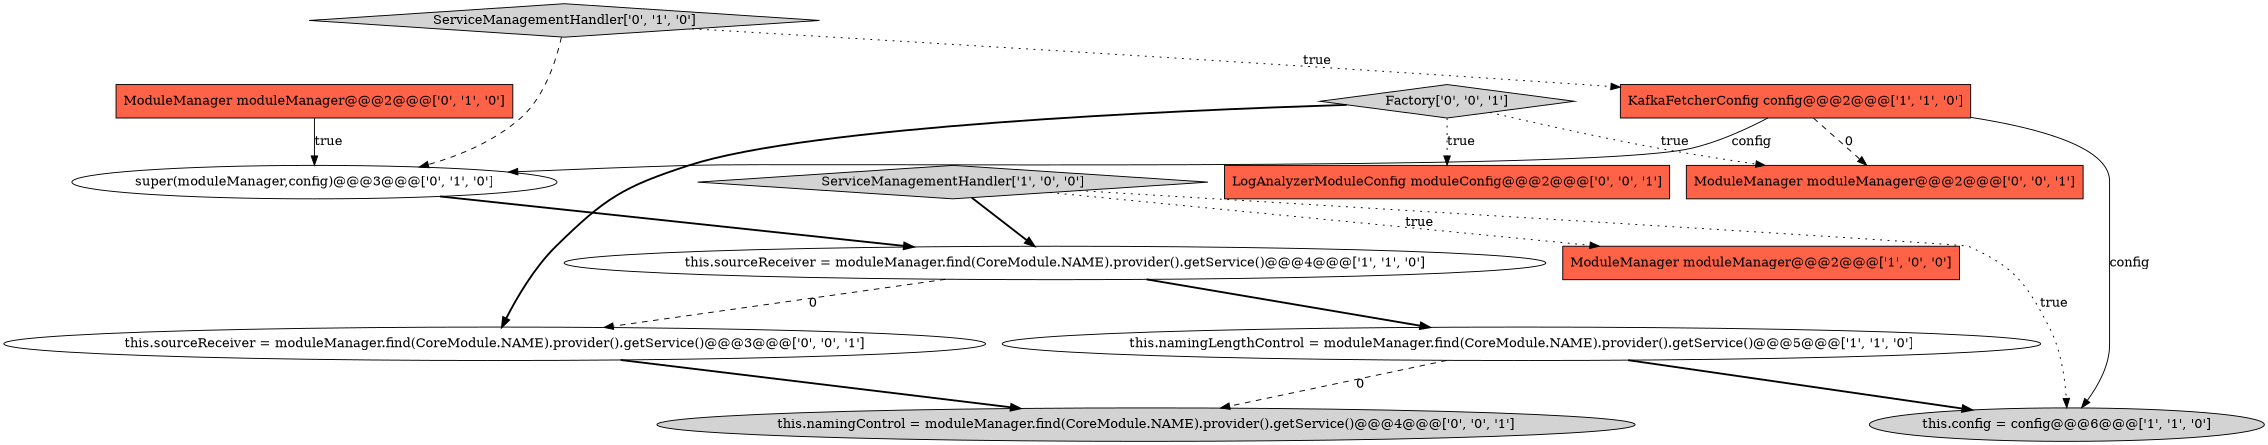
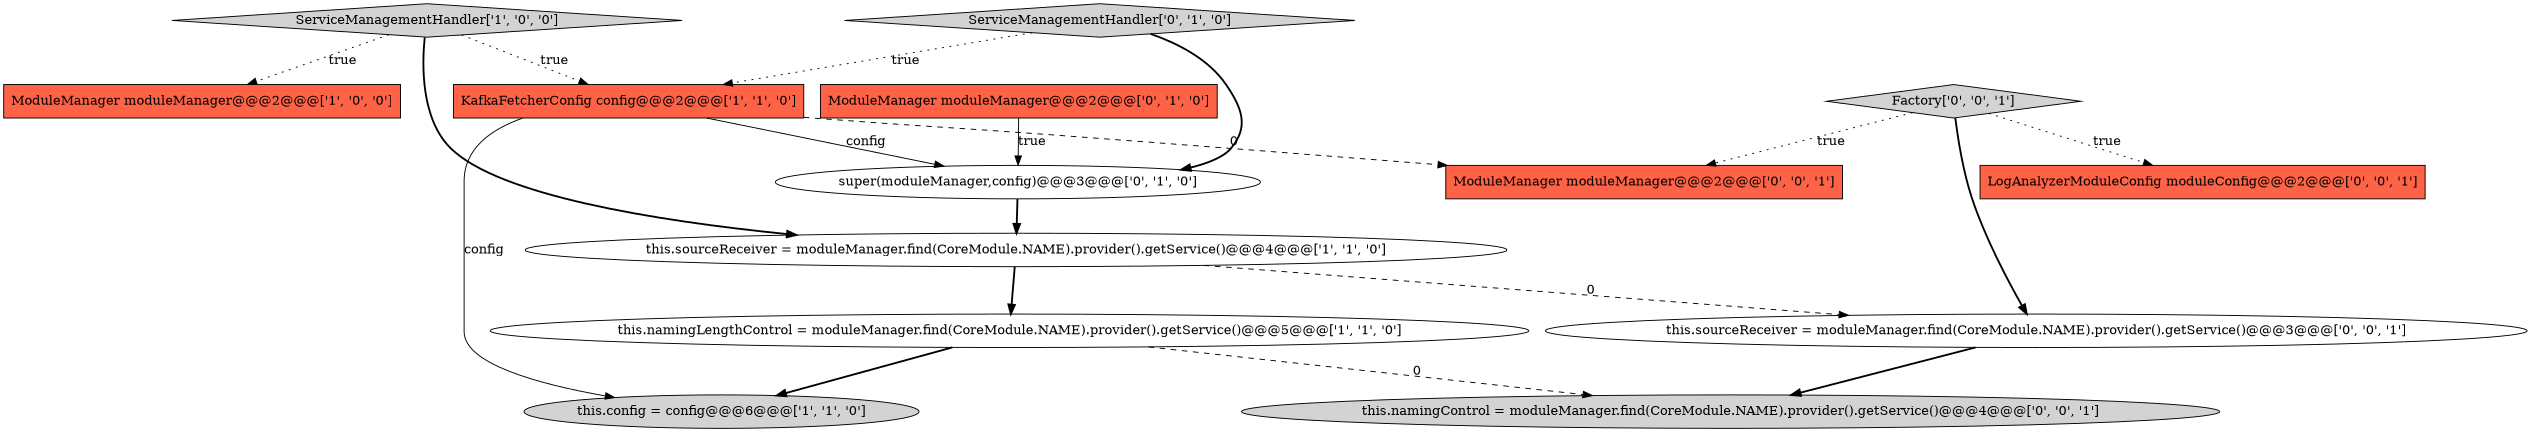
  digraph {
    fontname="DejaVu Serif"
    node [fillcolor=tomato fontname="DejaVu Serif" shape=ellipse style=filled]
    edge [fontname="DejaVu Serif" style=bold]
    n1 [label="ModuleManager moduleManager@@@2@@@['1', '0', '0']" shape=box]
    n2 [fillcolor=white label="this.sourceReceiver = moduleManager.find(CoreModule.NAME).provider().getService()@@@4@@@['1', '1', '0']"]
    n3 [fillcolor=white label="this.namingLengthControl = moduleManager.find(CoreModule.NAME).provider().getService()@@@5@@@['1', '1', '0']"]
    n4 [fillcolor=white label="this.sourceReceiver = moduleManager.find(CoreModule.NAME).provider().getService()@@@3@@@['0', '0', '1']"]
    n5 [fillcolor=lightgray label="this.namingControl = moduleManager.find(CoreModule.NAME).provider().getService()@@@4@@@['0', '0', '1']"]
    n6 [fillcolor=lightgray label="this.config = config@@@6@@@['1', '1', '0']"]
    n7 [label="LogAnalyzerModuleConfig moduleConfig@@@2@@@['0', '0', '1']" shape=box]
    n8 [fillcolor=white label="super(moduleManager,config)@@@3@@@['0', '1', '0']"]
    n9 [fillcolor=lightgray label="Factory['0', '0', '1']" shape=diamond]
    n10 [label="ModuleManager moduleManager@@@2@@@['0', '0', '1']" shape=box]
    n11 [label="ModuleManager moduleManager@@@2@@@['0', '1', '0']" shape=box]
    n12 [label="KafkaFetcherConfig config@@@2@@@['1', '1', '0']" shape=box]
    n13 [fillcolor=lightgray label="ServiceManagementHandler['1', '0', '0']" shape=diamond]
    n14 [fillcolor=lightgray label="ServiceManagementHandler['0', '1', '0']" shape=diamond]
    n2 -> n3
    n2 -> n4 [label=0 style=dashed]
    n3 -> n5 [label=0 style=dashed]
    n3 -> n6
    n4 -> n5
    n8 -> n2
    n9 -> n4
    n9 -> n7 [label=true style=dotted]
    n9 -> n10 [label=true style=dotted]
    n11 -> n8 [label=true style=solid]
    n12 -> n6 [label=config style=solid]
    n12 -> n8 [label=config style=solid]
    n12 -> n10 [label=0 style=dashed]
    n13 -> n1 [label=true style=dotted]
    n13 -> n2
-   n13 -> n6 [label=true style=dotted]
-   n14 -> n8 [style=dashed]
+   n13 -> n12 [label=true style=dotted]
+   n14 -> n8
    n14 -> n12 [label=true style=dotted]
  }
